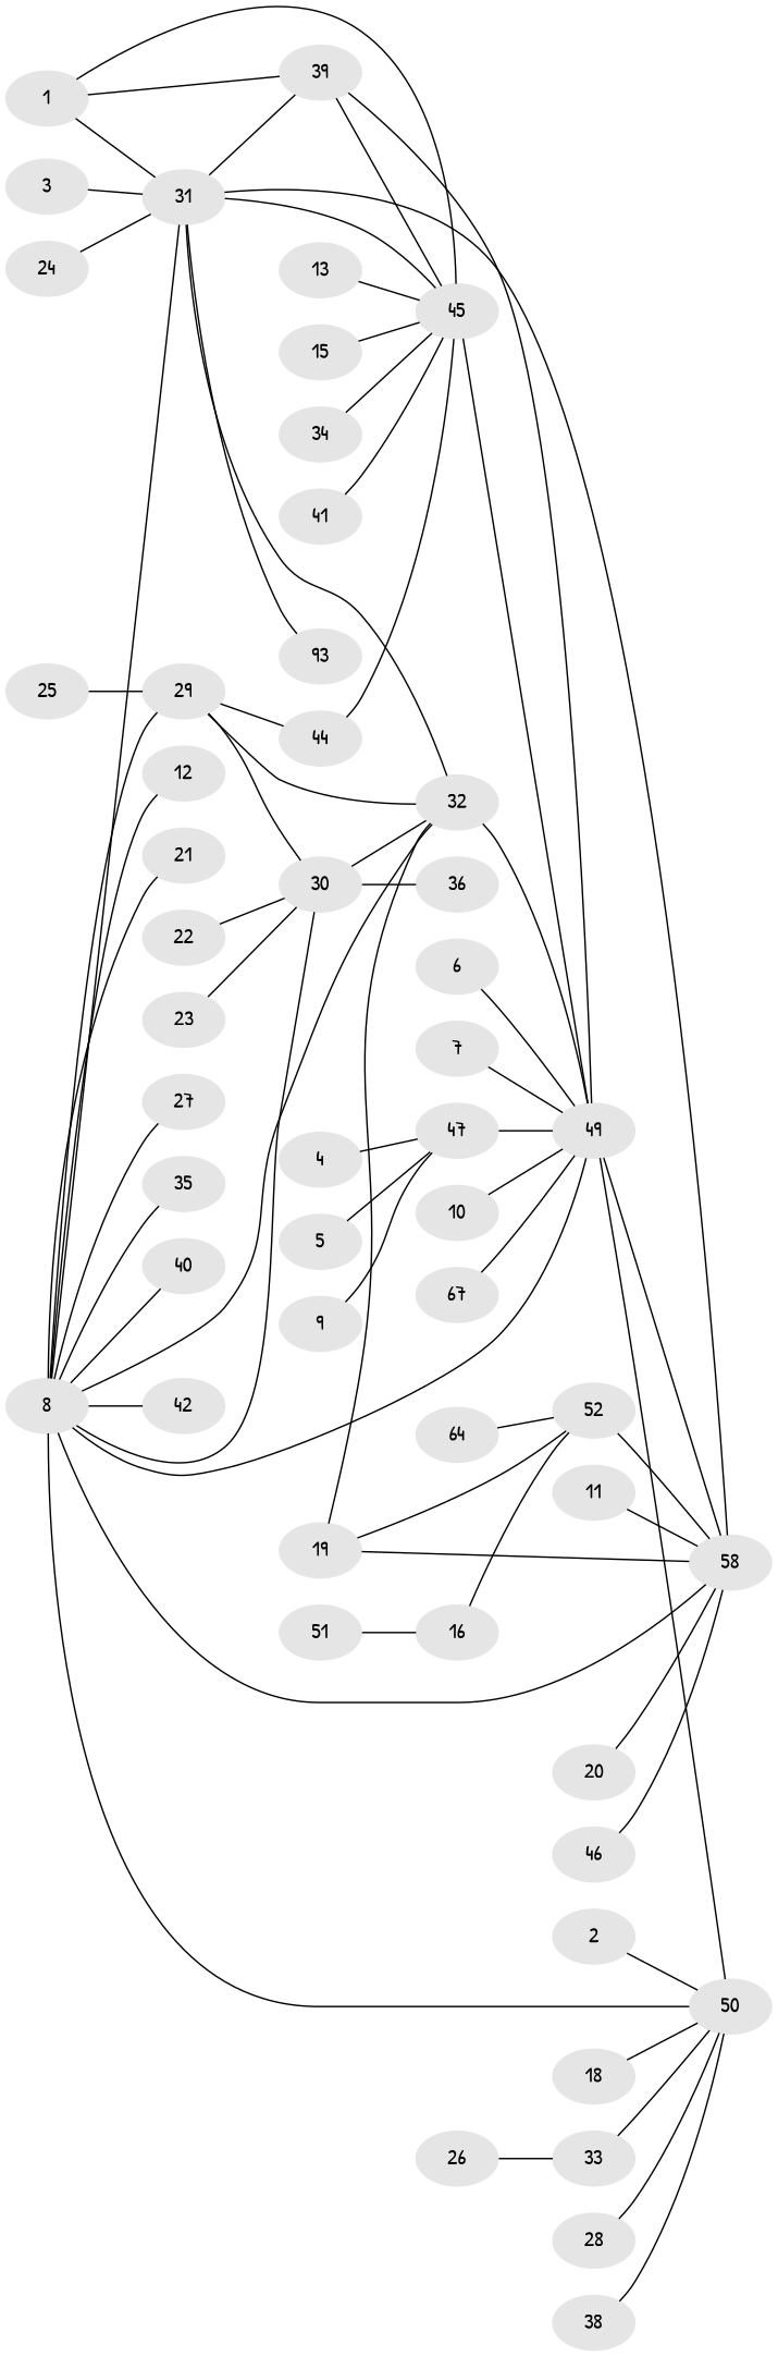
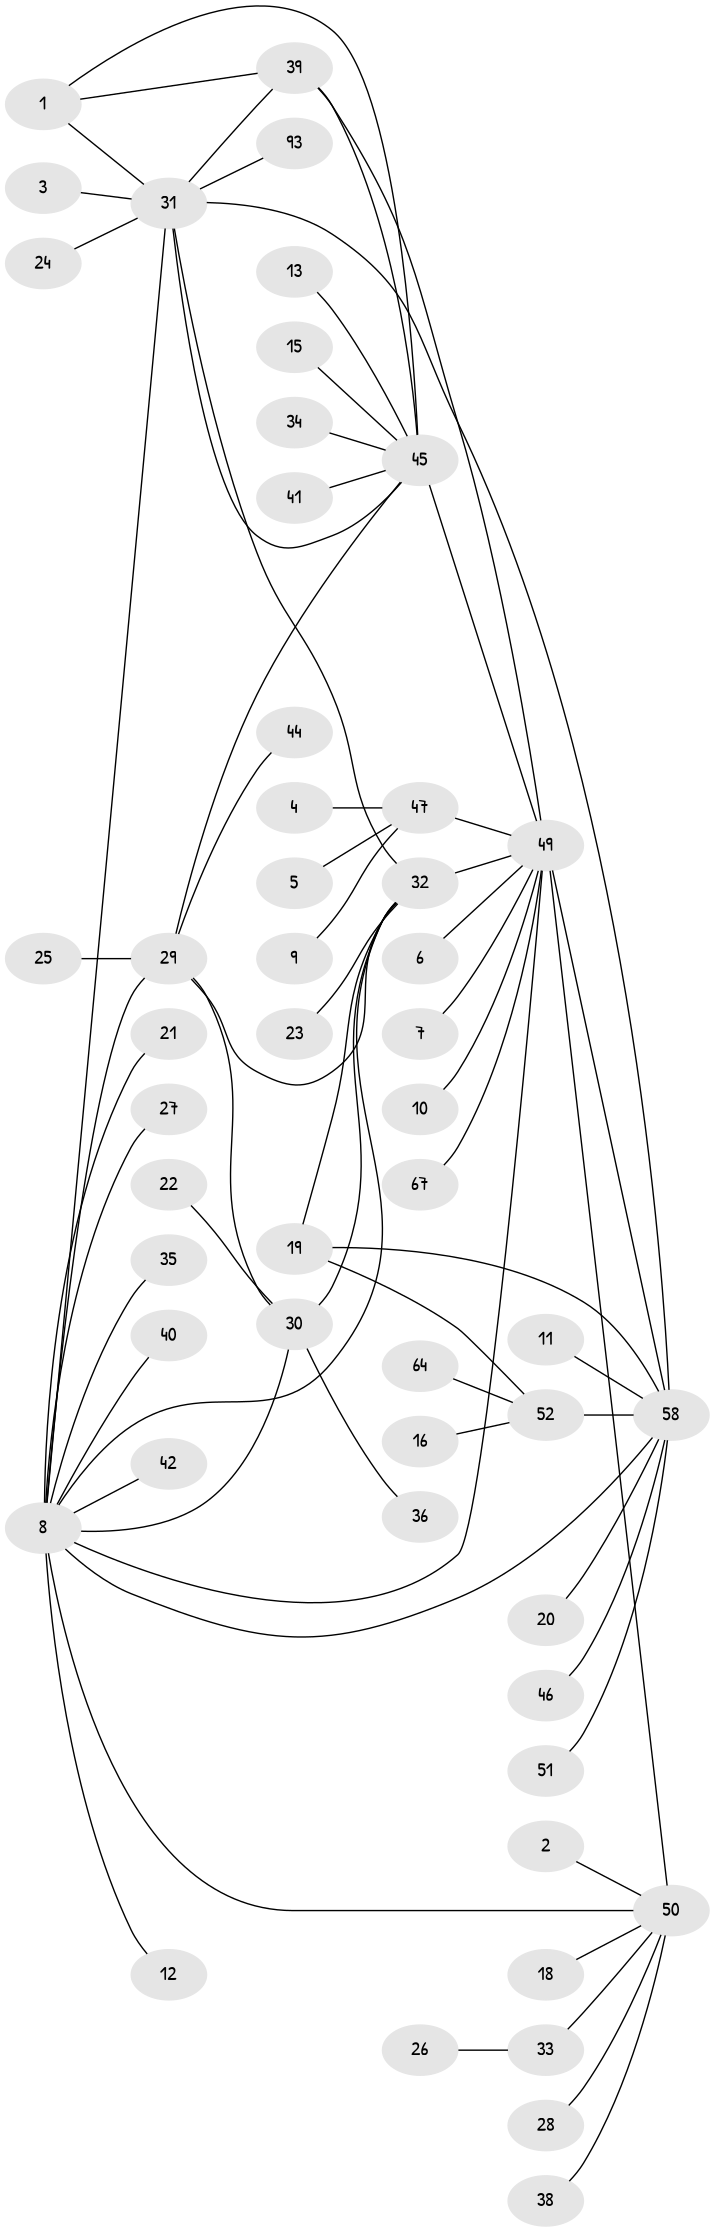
  graph {
    fontname="Patrick Hand"
    rankdir=LR
    node [color=gray90 fontname="Patrick Hand" style=filled]
    edge [fontname="Patrick Hand" weight=1.0]
    1
    31
    39
    45
    32
    n6 [label=58]
    n7 [label=93]
    49
    2
    50
    3
    4
    47
    5
    6
    7
    8
    12
    21
    27
    29
    30
    35
    40
    42
    44
    36
    9
    10
    11
    13
    n32 [label=64]
    52
    15
    16
    n36 [label=67]
    18
    19
    20
    22
    23
    24
    25
    26
    33
    28
    34
    38
    41
    46
    51
    1 -- 31 [weight=2.0]
    1 -- 39
    1 -- 45
    31 -- 39 [weight=2.0]
    31 -- 45 [weight=2.0]
    31 -- 32
    31 -- n6
    31 -- n7
    39 -- 45
    39 -- 49
    45 -- 49
    32 -- 49
    49 -- n6
    49 -- 50
    2 -- 50
    3 -- 31
    4 -- 47
    47 -- 49 [weight=6.0]
    5 -- 47
    6 -- 49
    7 -- 49
    8 -- 31
    8 -- 32
    8 -- n6 [weight=3.0]
    8 -- 49
    8 -- 50 [weight=4.0]
    8 -- 12
    8 -- 21
    8 -- 27
    8 -- 29 [weight=2.0]
    8 -- 30
    8 -- 35
    8 -- 40
    8 -- 42
-   44 -- 45
+   29 -- 45
    29 -- 32 [weight=2.0]
    29 -- 30 [weight=2.0]
    29 -- 44
    30 -- 32
    30 -- 36
    9 -- 47
    10 -- 49
    11 -- n6
    13 -- 45
    n32 -- 52
    52 -- n6 [weight=3.0]
    15 -- 45
    16 -- 52
    n36 -- 49
    18 -- 50
    19 -- 32
    19 -- n6 [weight=3.0]
    19 -- 52
    20 -- n6
    22 -- 30
-   23 -- 30
+   23 -- 32
    24 -- 31
    25 -- 29
    26 -- 33
    33 -- 50
    28 -- 50
    34 -- 45
    38 -- 50
    41 -- 45
    46 -- n6
-   51 -- 16
+   51 -- n6
  }
